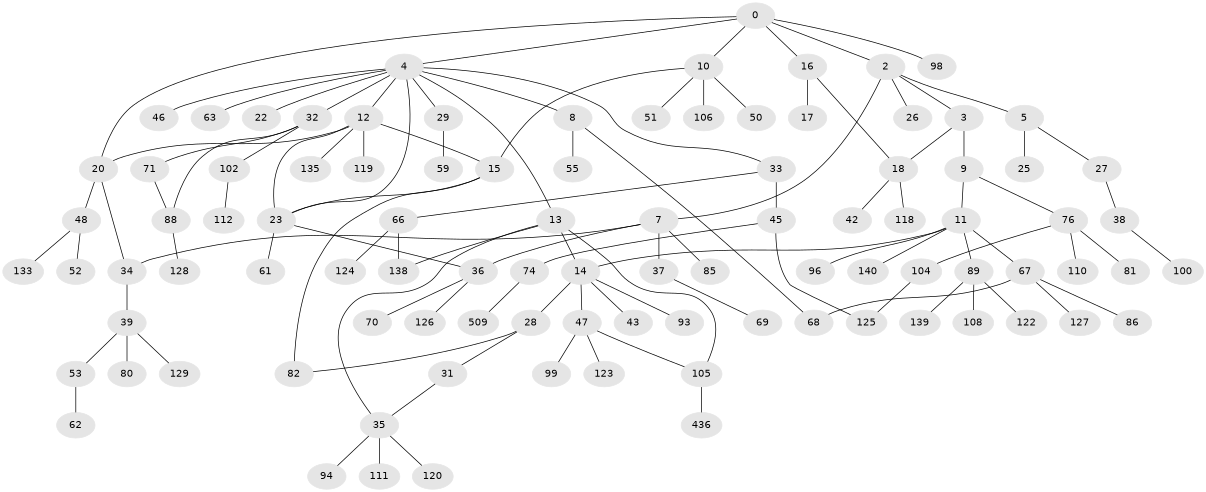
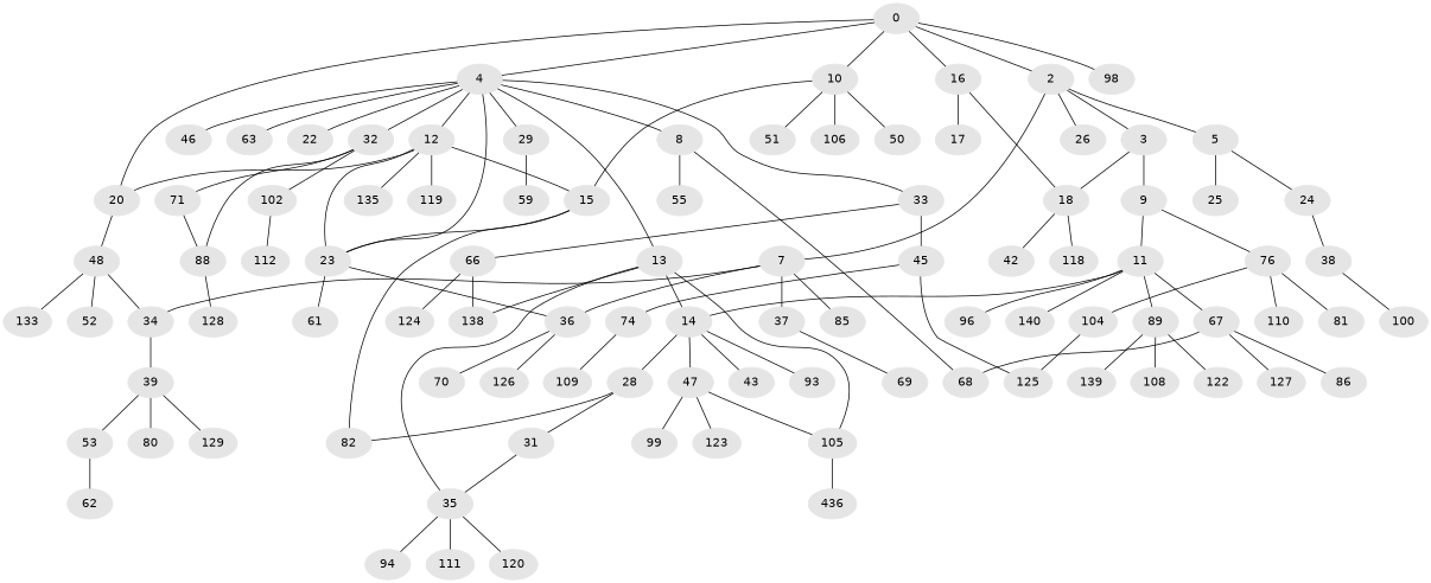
  graph {
    fontname="DejaVu Sans"
    node [color=gray90 fontname="DejaVu Sans" style=filled]
    edge [fontname="DejaVu Sans"]
    n1 [label=0 super="+44"]
    2 [super="+77"]
    4 [super="+6"]
    10 [super="+21"]
    16
    20 [super="+83"]
    98 [super="+101"]
    3 [super="+91"]
    5 [super="+56"]
    7 [super="+19"]
    26
    8 [super="+60"]
    12 [super="+54"]
    13 [super="+130"]
    22 [super="+75"]
    23 [super="+134"]
    29
    32 [super="+58"]
    33
    46
    63 [super="+116"]
    15 [super="+65"]
    50 [super="+79"]
    51 [super="+64"]
    106
    18 [super="+115"]
    17 [super="+57"]
    34 [super="+90"]
    48
    9
    25
-   27 [super="+78"]
+   27 [super="+78" label=24]
    36 [super="+40"]
    37
    85
    11 [super="+49"]
    76
    42
    118
    55
    68 [super="+114"]
    119
    135
    14 [super="+24"]
    35 [super="+73"]
    105 [super="+121"]
    138
    61
    59
    71
    88 [super="+117"]
    102 [super="+137"]
    45 [super="+84"]
    66 [super="+131"]
    38 [super="+92"]
    39 [super="+41"]
    70
    126
    69
    67 [super="+72"]
    89 [super="+103"]
    96
    140
    81
    104
    110
    82 [super="+113"]
    28 [super="+30"]
    43
    47 [super="+95"]
    93
    86
    127
    108
    122
    139
    94
    111
    120
    n80 [label=436]
    31 [super="+87"]
    99
    123
    52 [super="+97"]
    133
    100
    128
    112
    74 [super="+107"]
    125
    124
    53
    80
    129
    62
-   109 [super="+132" label=509]
+   109 [super="+132"]
    n1 -- 2
    n1 -- 4
    n1 -- 10
    n1 -- 16
    n1 -- 20
    n1 -- 98
    2 -- 3
    2 -- 5
    2 -- 7
    2 -- 26
    4 -- 8
    4 -- 12
    4 -- 13
    4 -- 22
    4 -- 23
    4 -- 29
    4 -- 32
    4 -- 33
    4 -- 46
    4 -- 63
    10 -- 15
    10 -- 50
    10 -- 51
    10 -- 106
    16 -- 18
    16 -- 17
-   20 -- 34
+   48 -- 34
    20 -- 48
    3 -- 18
    3 -- 9
    5 -- 25
    5 -- 27
    7 -- 34
    7 -- 36
    7 -- 37
    7 -- 85
    8 -- 55
    8 -- 68
    12 -- 20
    12 -- 23
    12 -- 15
    12 -- 119
    12 -- 135
    13 -- 14 [weight=2]
    13 -- 35
    13 -- 105
    13 -- 138
    23 -- 36
    23 -- 61
    29 -- 59
    32 -- 71
    32 -- 88
    32 -- 102
    33 -- 45
    33 -- 66
    15 -- 23
    15 -- 82
    18 -- 42
    18 -- 118
    34 -- 39
    48 -- 52
    48 -- 133
    9 -- 11
    9 -- 76
    27 -- 38
    36 -- 70
    36 -- 126
    37 -- 69
    11 -- 14
    11 -- 67
    11 -- 89
    11 -- 96
    11 -- 140
    76 -- 81
    76 -- 104
    76 -- 110
    14 -- 28
    14 -- 43
    14 -- 47
    14 -- 93
    35 -- 94
    35 -- 111
    35 -- 120
    105 -- n80
    71 -- 88
    88 -- 128
    102 -- 112
    45 -- 74
    45 -- 125
    66 -- 138
    66 -- 124
    38 -- 100
    39 -- 53
    39 -- 80
    39 -- 129
    67 -- 68
    67 -- 86
    67 -- 127
    89 -- 108
    89 -- 122
    89 -- 139
    104 -- 125
    28 -- 82
    28 -- 31
    47 -- 105
    47 -- 99
    47 -- 123
    31 -- 35
    74 -- 109
    53 -- 62
  }
